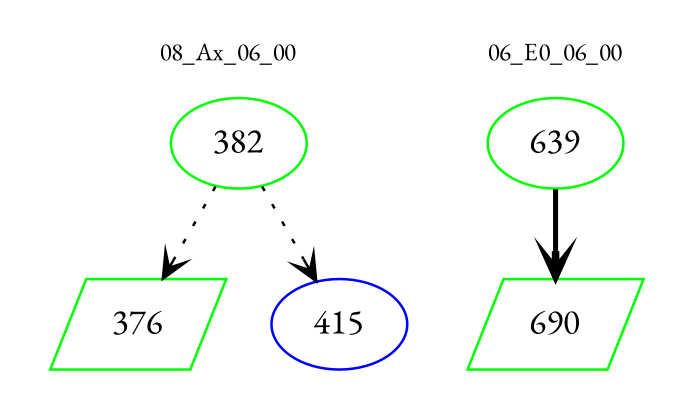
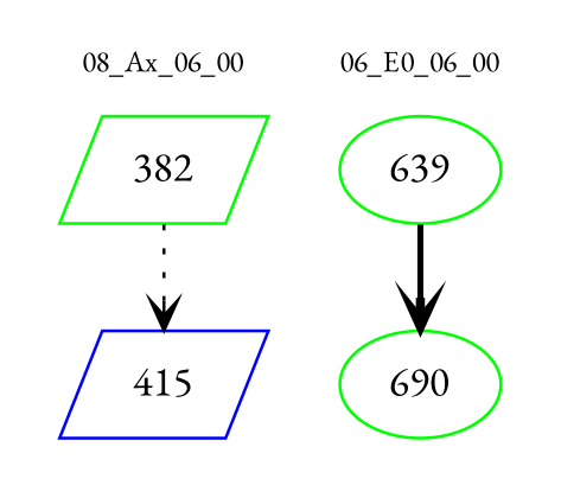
  digraph {
    fontname="EB Garamond"
    node [color=green fontname="EB Garamond" shape=parallelogram]
    edge [arrowhead=vee color=black fontname="EB Garamond" style=dotted]
-   n1 [label=382 shape=ellipse]
-   n2 [label=376]
-   n3 [color=blue label=415 shape=ellipse]
+   n1 [label=382]
+   n3 [color=blue label=415]
    n4 [label=639 shape=ellipse]
-   n5 [label=690]
+   n5 [label=690 shape=ellipse]
    subgraph cluster_1 {
      color=white
      fontsize=10
      label="08_Ax_06_00"
      n1
-     n2
      n3
    }
    subgraph cluster_2 {
      color=white
      fontsize=10
      label="06_E0_06_00"
      n4
      n5
    }
-   n1 -> n2
    n1 -> n3
    n4 -> n5 [style=bold]
  }
